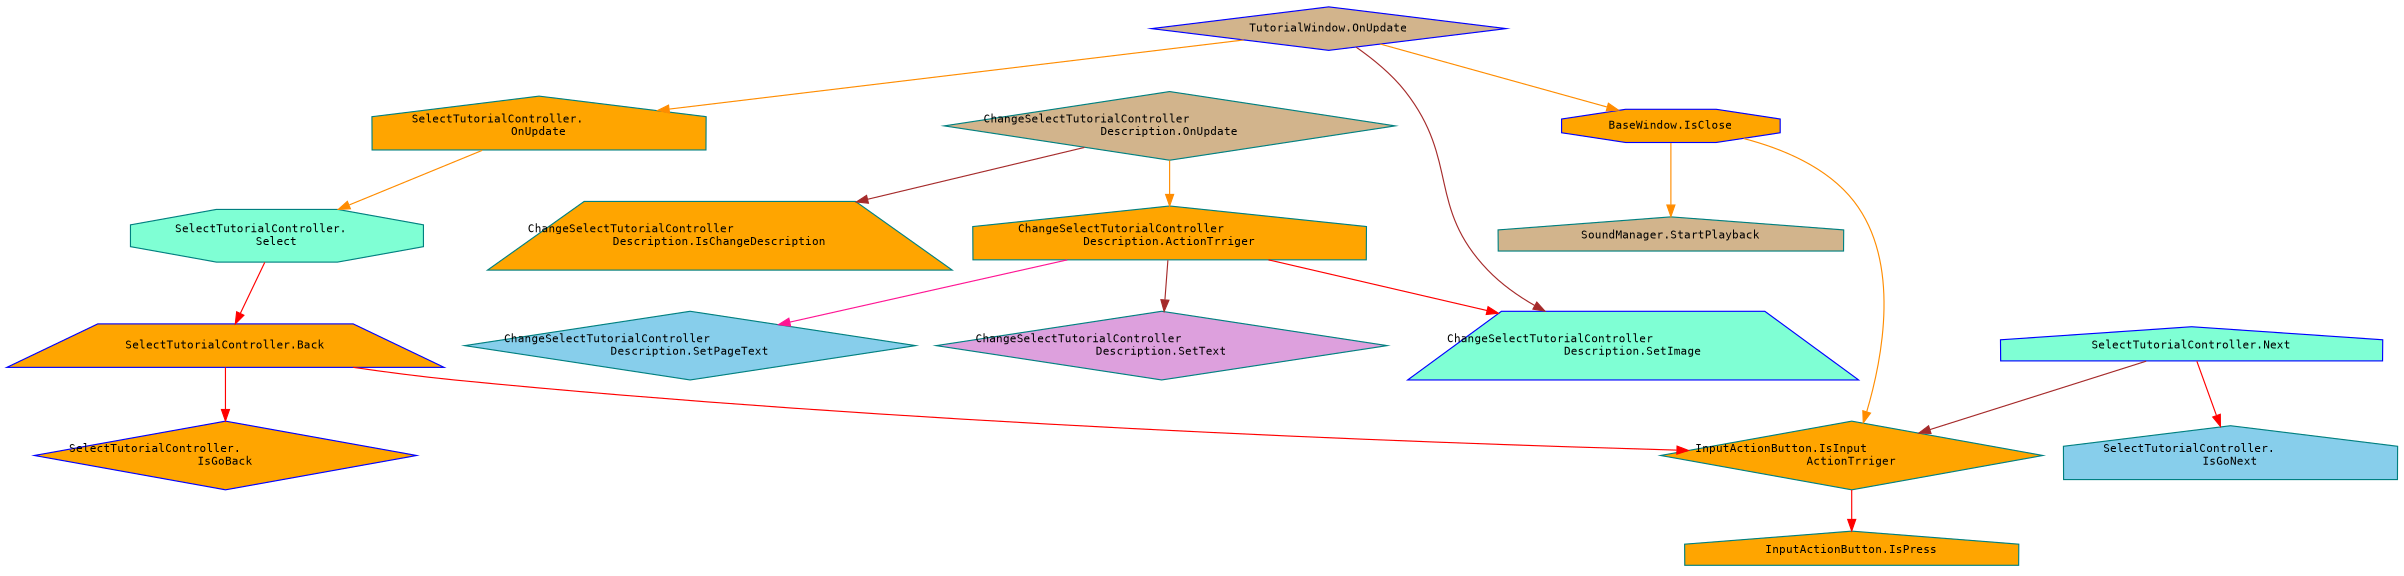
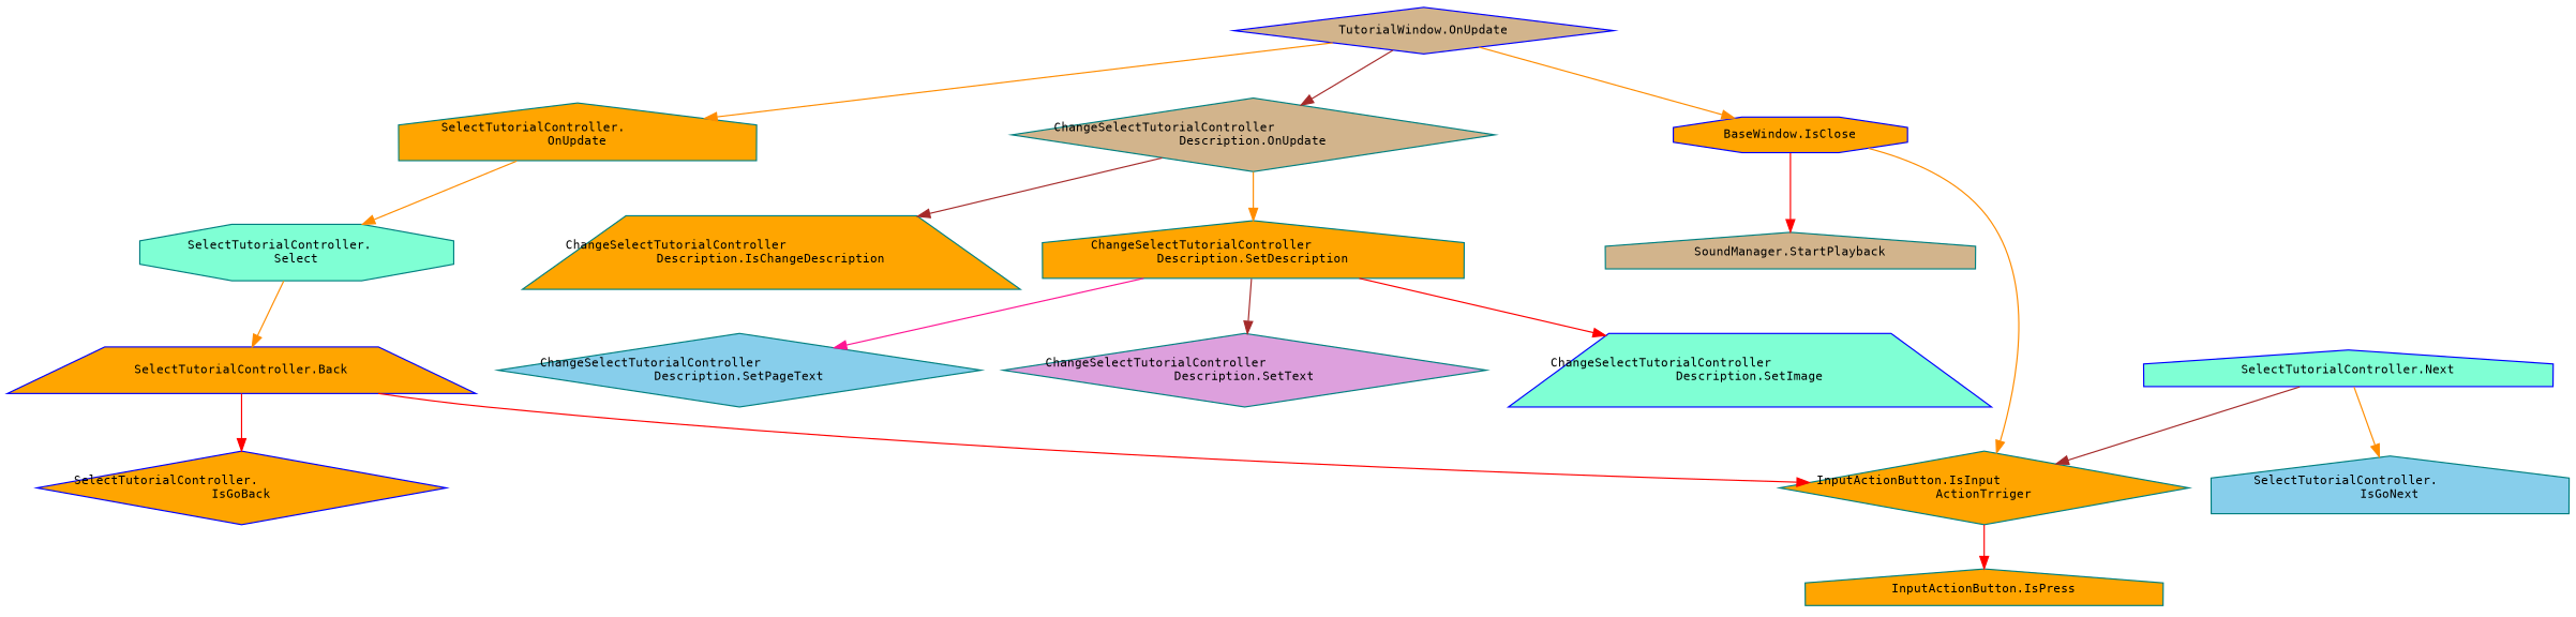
  digraph {
    fontname="DejaVu Sans Mono"
    rankdir=TB
    node [color=teal fillcolor=orange fontname="DejaVu Sans Mono" fontsize=10 shape=diamond style=filled]
    edge [color=red fontname="DejaVu Sans Mono" fontsize=10 labelfontname=Helvetica labelfontsize=10 style=solid]
    n1 [color=blue fillcolor=tan fontcolor=black height=0.2 label="TutorialWindow.OnUpdate" width=0.4]
    n2 [color=blue height=0.2 label="BaseWindow.IsClose" shape=octagon width=0.4]
    n3 [fillcolor=tan height=0.2 label="ChangeSelectTutorialController\lDescription.OnUpdate" width=0.4]
    n4 [height=0.2 label="SelectTutorialController.\lOnUpdate" shape=house width=0.4]
    n5 [height=0.2 label="InputActionButton.IsInput\lActionTrriger" width=0.4]
    n6 [fillcolor=tan height=0.2 label="SoundManager.StartPlayback" shape=house width=0.4]
    n7 [height=0.2 label="ChangeSelectTutorialController\lDescription.IsChangeDescription" shape=trapezium width=0.4]
-   n8 [height=0.2 label="ChangeSelectTutorialController\lDescription.ActionTrriger" shape=house width=0.4]
+   n8 [height=0.2 label="ChangeSelectTutorialController\lDescription.SetDescription" shape=house width=0.4]
    n9 [fillcolor=aquamarine height=0.2 label="SelectTutorialController.\lSelect" shape=octagon width=0.4]
    n10 [height=0.2 label="InputActionButton.IsPress" shape=house width=0.4]
    n11 [color=blue fillcolor=aquamarine height=0.2 label="ChangeSelectTutorialController\lDescription.SetImage" shape=trapezium width=0.4]
    n12 [fillcolor=skyblue height=0.2 label="ChangeSelectTutorialController\lDescription.SetPageText" width=0.4]
    n13 [fillcolor=plum height=0.2 label="ChangeSelectTutorialController\lDescription.SetText" width=0.4]
    n14 [color=blue height=0.2 label="SelectTutorialController.Back" shape=trapezium width=0.4]
    n15 [color=blue height=0.2 label="SelectTutorialController.\lIsGoBack" width=0.4]
    n16 [color=blue fillcolor=aquamarine height=0.2 label="SelectTutorialController.Next" shape=house width=0.4]
    n17 [fillcolor=skyblue height=0.2 label="SelectTutorialController.\lIsGoNext" shape=house width=0.4]
    n1 -> n2 [color=darkorange]
-   n1 -> n11 [color=brown]
+   n1 -> n3 [color=brown]
    n1 -> n4 [color=darkorange]
    n2 -> n5 [color=darkorange]
-   n2 -> n6 [color=darkorange]
+   n2 -> n6
    n3 -> n7 [color=brown]
    n3 -> n8 [color=darkorange]
    n4 -> n9 [color=darkorange]
    n5 -> n10
    n8 -> n11
    n8 -> n12 [color=deeppink]
    n8 -> n13 [color=brown]
-   n9 -> n14
+   n9 -> n14 [color=darkorange]
    n14 -> n5
    n14 -> n15
    n16 -> n5 [color=brown]
-   n16 -> n17
+   n16 -> n17 [color=darkorange]
  }
